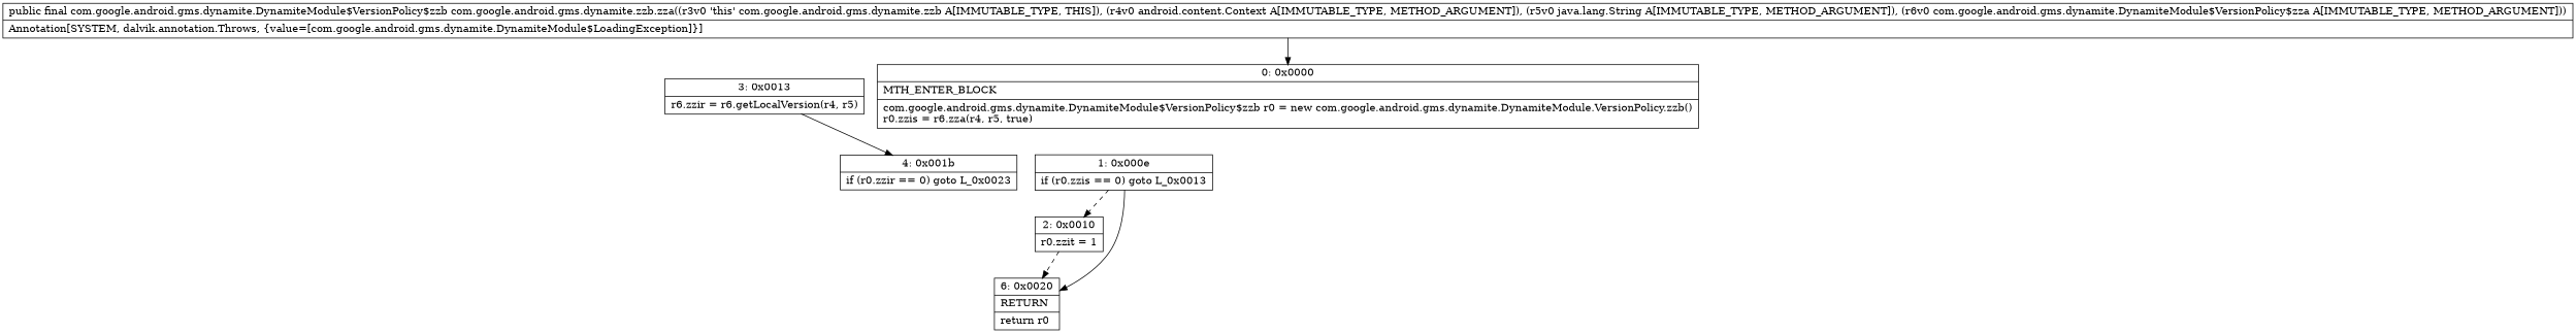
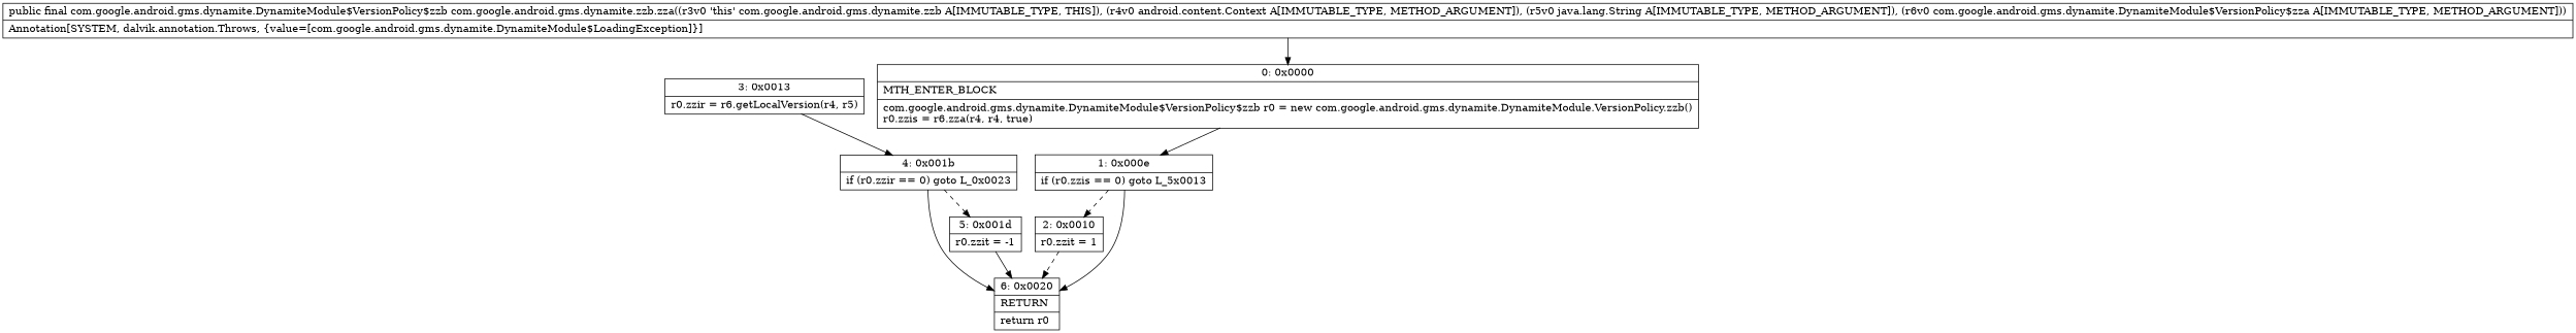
  digraph {
    node [shape=record]
-   n1 [label="{0\:\ 0x0000|MTH_ENTER_BLOCK\l|com.google.android.gms.dynamite.DynamiteModule$VersionPolicy$zzb r0 = new com.google.android.gms.dynamite.DynamiteModule.VersionPolicy.zzb()\lr0.zzis = r6.zza(r4, r5, true)\l}"]
-   n2 [label="{1\:\ 0x000e|if (r0.zzis == 0) goto L_0x0013\l}"]
+   n1 [label="{0\:\ 0x0000|MTH_ENTER_BLOCK\l|com.google.android.gms.dynamite.DynamiteModule$VersionPolicy$zzb r0 = new com.google.android.gms.dynamite.DynamiteModule.VersionPolicy.zzb()\lr0.zzis = r6.zza(r4, r4, true)\l}"]
+   n2 [label="{1\:\ 0x000e|if (r0.zzis == 0) goto L_5x0013\l}"]
    n3 [label="{2\:\ 0x0010|r0.zzit = 1\l}"]
    n4 [label="{6\:\ 0x0020|RETURN\l|return r0\l}"]
-   n5 [label="{3\:\ 0x0013|r6.zzir = r6.getLocalVersion(r4, r5)\l}"]
+   n5 [label="{3\:\ 0x0013|r0.zzir = r6.getLocalVersion(r4, r5)\l}"]
    n6 [label="{4\:\ 0x001b|if (r0.zzir == 0) goto L_0x0023\l}"]
+   n7 [label="{5\:\ 0x001d|r0.zzit = \-1\l}"]
    n8 [label="{public final com.google.android.gms.dynamite.DynamiteModule$VersionPolicy$zzb com.google.android.gms.dynamite.zzb.zza((r3v0 'this' com.google.android.gms.dynamite.zzb A[IMMUTABLE_TYPE, THIS]), (r4v0 android.content.Context A[IMMUTABLE_TYPE, METHOD_ARGUMENT]), (r5v0 java.lang.String A[IMMUTABLE_TYPE, METHOD_ARGUMENT]), (r6v0 com.google.android.gms.dynamite.DynamiteModule$VersionPolicy$zza A[IMMUTABLE_TYPE, METHOD_ARGUMENT]))  | Annotation[SYSTEM, dalvik.annotation.Throws, \{value=[com.google.android.gms.dynamite.DynamiteModule$LoadingException]\}]\l}"]
+   n1 -> n2
    n2 -> n3 [style=dashed]
    n2 -> n4
    n3 -> n4 [style=dashed]
    n5 -> n6
+   n6 -> n4
+   n6 -> n7 [style=dashed]
+   n7 -> n4
    n8 -> n1
  }
